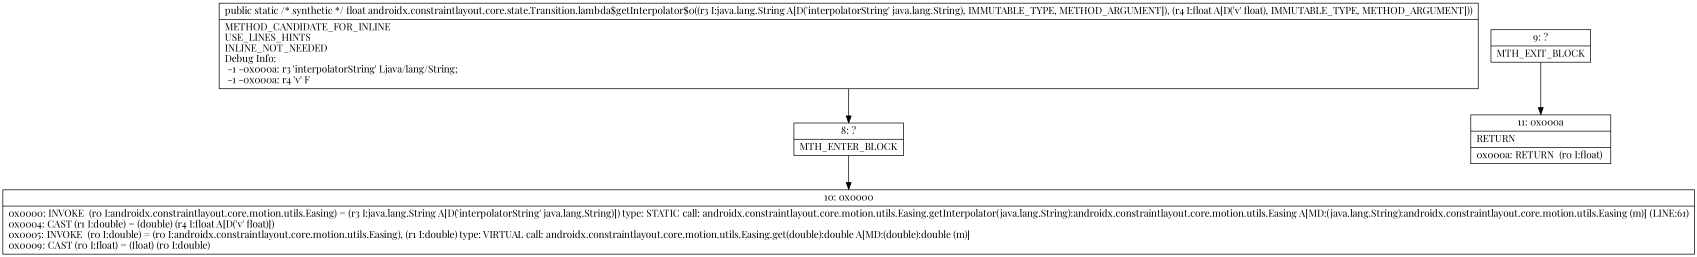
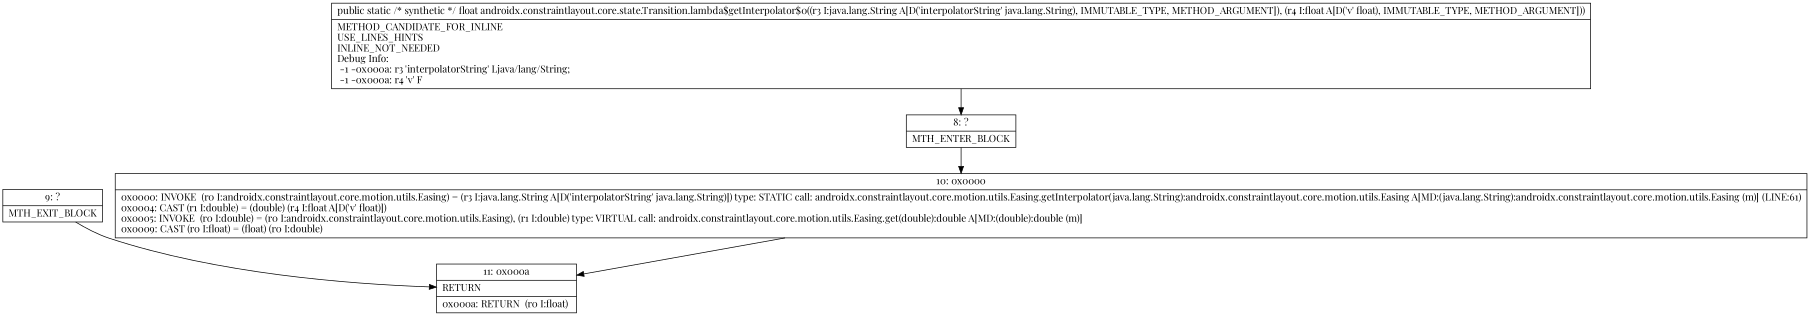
  digraph {
    fontname="Playfair Display"
    node [fontname="Playfair Display" shape=record]
    edge [fontname="Playfair Display"]
    n1 [label="{8\:\ ?|MTH_ENTER_BLOCK\l}"]
    n2 [label="{10\:\ 0x0000|0x0000: INVOKE  (r0 I:androidx.constraintlayout.core.motion.utils.Easing) = (r3 I:java.lang.String A[D('interpolatorString' java.lang.String)]) type: STATIC call: androidx.constraintlayout.core.motion.utils.Easing.getInterpolator(java.lang.String):androidx.constraintlayout.core.motion.utils.Easing A[MD:(java.lang.String):androidx.constraintlayout.core.motion.utils.Easing (m)] (LINE:61)\l0x0004: CAST (r1 I:double) = (double) (r4 I:float A[D('v' float)]) \l0x0005: INVOKE  (r0 I:double) = (r0 I:androidx.constraintlayout.core.motion.utils.Easing), (r1 I:double) type: VIRTUAL call: androidx.constraintlayout.core.motion.utils.Easing.get(double):double A[MD:(double):double (m)]\l0x0009: CAST (r0 I:float) = (float) (r0 I:double) \l}"]
    n3 [label="{11\:\ 0x000a|RETURN\l|0x000a: RETURN  (r0 I:float) \l}"]
    n4 [label="{9\:\ ?|MTH_EXIT_BLOCK\l}"]
    n5 [label="{public static \/* synthetic *\/ float androidx.constraintlayout.core.state.Transition.lambda$getInterpolator$0((r3 I:java.lang.String A[D('interpolatorString' java.lang.String), IMMUTABLE_TYPE, METHOD_ARGUMENT]), (r4 I:float A[D('v' float), IMMUTABLE_TYPE, METHOD_ARGUMENT]))  | METHOD_CANDIDATE_FOR_INLINE\lUSE_LINES_HINTS\lINLINE_NOT_NEEDED\lDebug Info:\l  \-1 \-0x000a: r3 'interpolatorString' Ljava\/lang\/String;\l  \-1 \-0x000a: r4 'v' F\l}"]
    n1 -> n2
+   n2 -> n3
    n4 -> n3
    n5 -> n1
  }
